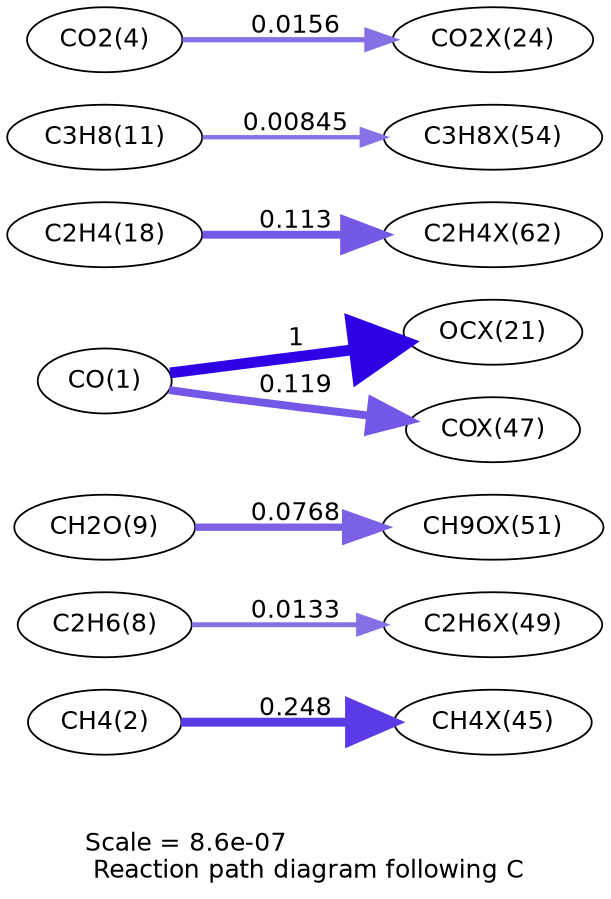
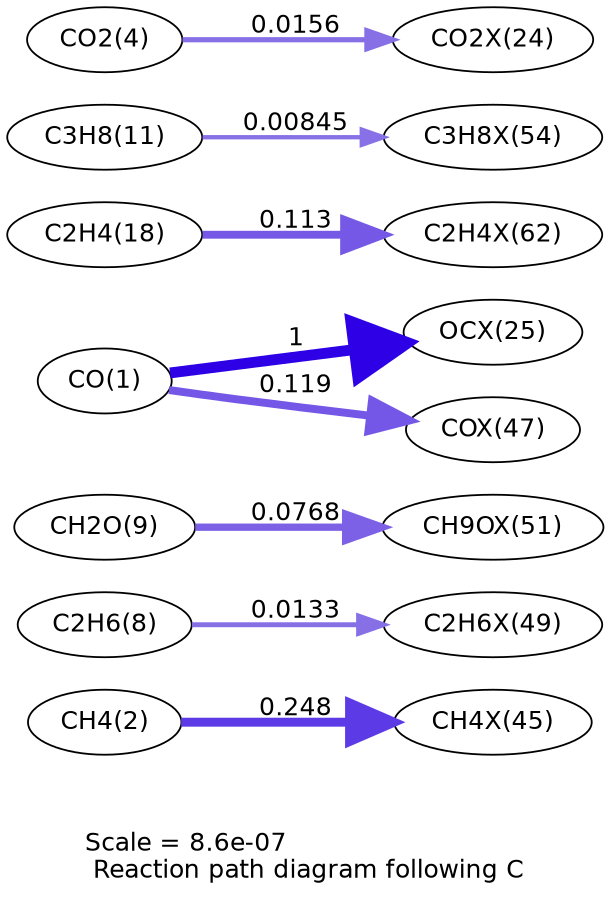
  digraph {
    fontname=Helvetica
    label="Scale = 8.6e-07\l Reaction path diagram following C"
    rankdir=LR
    node [fontname=Helvetica]
    edge [fontname=Helvetica]
    n1 [label="CH4(2)"]
    n2 [label="CH4X(45)"]
    n3 [label="C2H6(8)"]
    n4 [label="C2H6X(49)"]
    n5 [label="CH2O(9)"]
    n6 [label="CH9OX(51)"]
    n7 [label="CO(1)"]
-   n8 [label="OCX(21)"]
+   n8 [label="OCX(25)"]
    n9 [label="COX(47)"]
    n10 [label="C2H4(18)"]
    n11 [label="C2H4X(62)"]
    n12 [label="C3H8(11)"]
    n13 [label="C3H8X(54)"]
    n14 [label="CO2(4)"]
    n15 [label="CO2X(24)"]
    n1 -> n2 [arrowsize=2.47 color="0.7, 0.748, 0.9" label=" 0.248" penwidth=4.95]
    n3 -> n4 [arrowsize=1.37 color="0.7, 0.513, 0.9" label=" 0.0133" penwidth=2.74]
    n5 -> n6 [arrowsize=2.03 color="0.7, 0.577, 0.9" label=" 0.0768" penwidth=4.06]
    n7 -> n8 [arrowsize=3 color="0.7, 1.5, 0.9" label=" 1" penwidth=6]
    n7 -> n9 [arrowsize=2.2 color="0.7, 0.619, 0.9" label=" 0.119" penwidth=4.39]
    n10 -> n11 [arrowsize=2.18 color="0.7, 0.613, 0.9" label=" 0.113" penwidth=4.35]
    n12 -> n13 [arrowsize=1.2 color="0.7, 0.508, 0.9" label=" 0.00845" penwidth=2.4]
    n14 -> n15 [arrowsize=1.43 color="0.7, 0.516, 0.9" label=" 0.0156" penwidth=2.86]
  }
